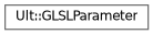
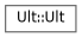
  digraph {
    rankdir=LR
    fontname="DejaVu Sans"
-   n1 [color=grey40 fillcolor=white fontname="DejaVu Sans" fontsize=10 height=0.2 label="Ult::GLSLParameter" shape=box style=filled width=0.4]
+   n1 [color=grey40 fillcolor=white fontname="DejaVu Sans" fontsize=10 height=0.2 label="Ult::Ult" shape=box style=filled width=0.4]
  }
